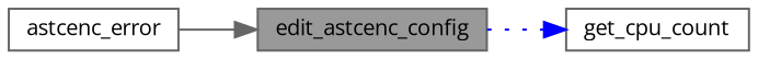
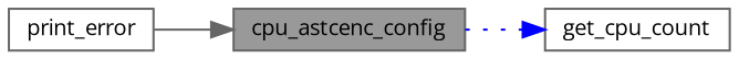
  digraph {
    fontname="Open Sans"
    rankdir=LR
    node [color=grey40 fillcolor=white fontname="Open Sans" fontsize=10 shape=box style=filled]
    edge [fontname="Open Sans" fontsize=10 labelfontname=Helvetica labelfontsize=10]
-   n1 [color=gray40 fillcolor=grey60 fontcolor=black height=0.2 label=edit_astcenc_config width=0.4]
+   n1 [color=gray40 fillcolor=grey60 fontcolor=black height=0.2 label=cpu_astcenc_config width=0.4]
    n2 [height=0.2 label=get_cpu_count width=0.4]
-   n3 [height=0.2 label=astcenc_error width=0.4]
+   n3 [height=0.2 label=print_error width=0.4]
    n1 -> n2 [color=blue style=dotted]
    n3 -> n1 [color=gray40 style=solid]
  }
